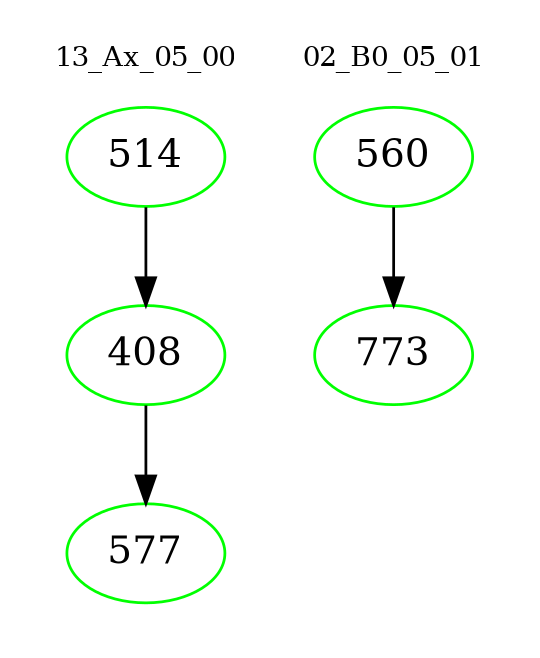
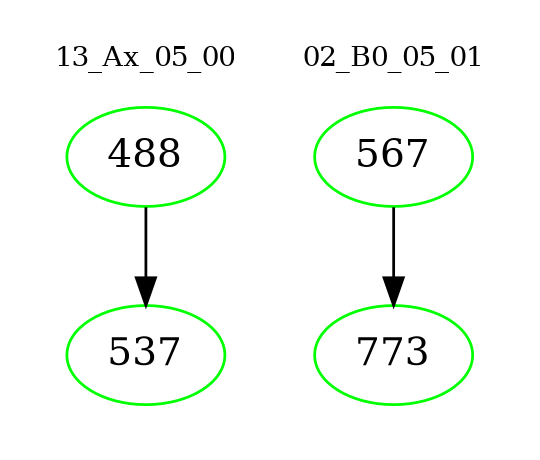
  digraph {
    node [color=green]
    edge [color=black]
-   n1 [label=514]
-   n2 [label=408]
-   n3 [label=577]
-   n4 [label=560]
+   n2 [label=488]
+   n3 [label=537]
+   n4 [label=567]
    n5 [label=773]
    subgraph cluster_1 {
      color=white
      fontsize=10
      label="13_Ax_05_00"
-     n1
      n2
      n3
    }
    subgraph cluster_2 {
      color=white
      fontsize=10
      label="02_B0_05_01"
      n4
      n5
    }
-   n1 -> n2
    n2 -> n3
    n4 -> n5
  }
